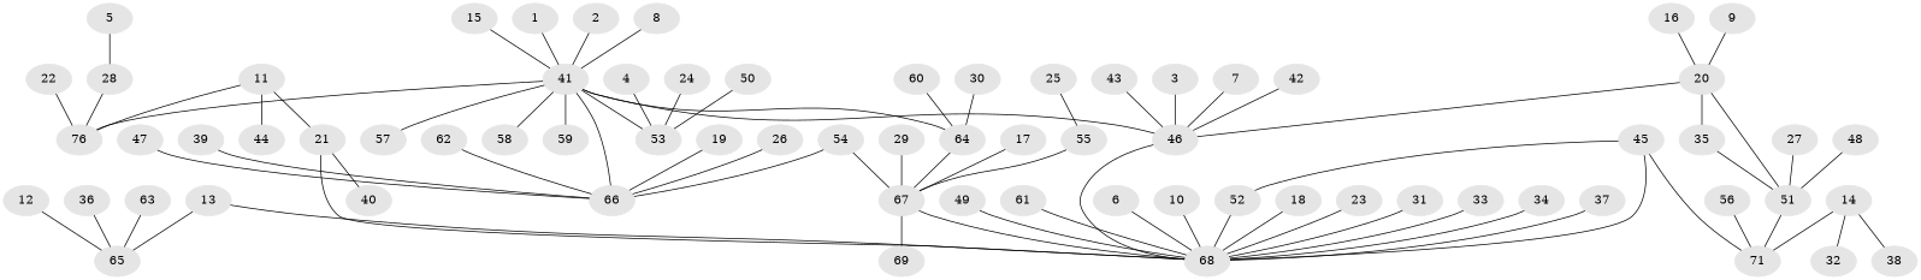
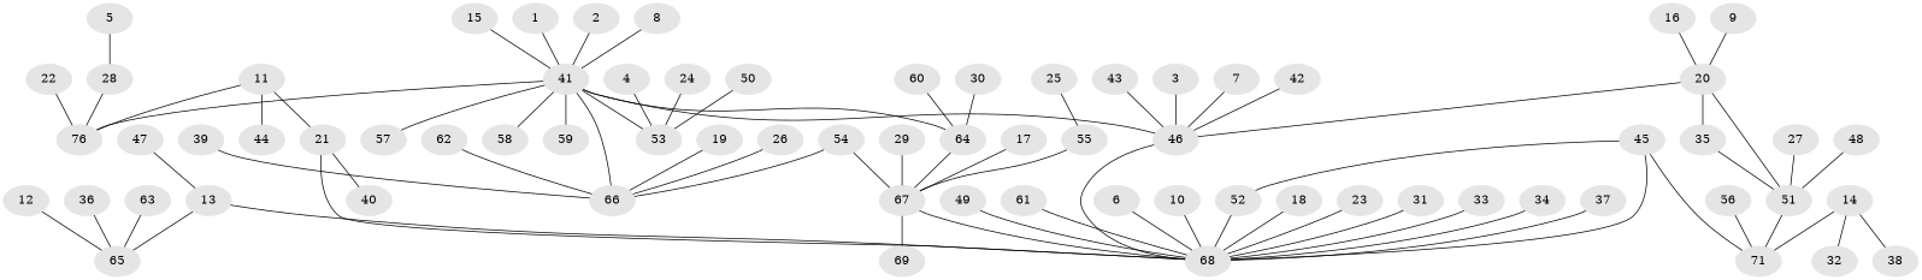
  graph {
    node [color=gray90 style=filled]
    edge [weight=1.0]
    1
    41
    46
    53
    n5 [label=76]
    66
    64
    57
    58
    59
    2
    3
    68
    4
    5
    28
    6
    7
    8
    9
    20
    35
    51
    10
    11
    21
    44
    40
    12
    65
    13
    14
    32
    38
    71
    15
    16
    17
    67
    69
    18
    19
    22
    23
    24
    25
    55
    26
    27
    29
    30
    31
    33
    34
    36
    37
    39
    42
    43
    45
    52
    47
    48
    49
    50
    54
    56
    60
    61
    62
    63
    1 -- 41
    41 -- 46
    41 -- 53
    41 -- n5
    41 -- 66
    41 -- 64
    41 -- 57
    41 -- 58
    41 -- 59
    46 -- 68
    64 -- 67
    2 -- 41
    3 -- 46
    4 -- 53
    5 -- 28
    28 -- n5
    6 -- 68
    7 -- 46
    8 -- 41
    9 -- 20
    20 -- 46
    20 -- 35
    20 -- 51
    35 -- 51
    51 -- 71
    10 -- 68
    11 -- n5
    11 -- 21
    11 -- 44
    21 -- 68
    21 -- 40
    12 -- 65
    13 -- 68
    13 -- 65
    14 -- 32
    14 -- 38
    14 -- 71
    15 -- 41
    16 -- 20
    17 -- 67
    67 -- 68
    67 -- 69
    18 -- 68
    19 -- 66
    22 -- n5
    23 -- 68
    24 -- 53
    25 -- 55
    55 -- 67
    26 -- 66
    27 -- 51
    29 -- 67
    30 -- 64
    31 -- 68
    33 -- 68
    34 -- 68
    36 -- 65
    37 -- 68
    39 -- 66
    42 -- 46
    43 -- 46
    45 -- 68
    45 -- 71
    45 -- 52
    52 -- 68
-   47 -- 66
+   47 -- 13
    48 -- 51
    49 -- 68
    50 -- 53
    54 -- 66
    54 -- 67
    56 -- 71
    60 -- 64
    61 -- 68
    62 -- 66
    63 -- 65
  }
